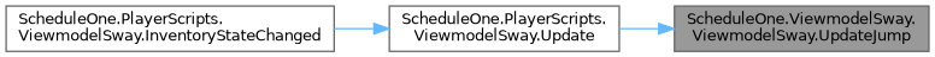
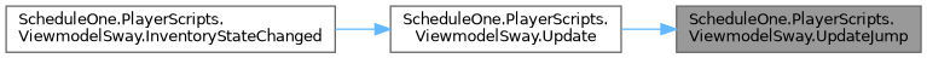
  digraph {
    fontname="DejaVu Sans"
    rankdir=RL
    node [color=grey40 fillcolor=white fontname="DejaVu Sans" fontsize=10 shape=box style=filled]
    edge [color=steelblue1 dir=back fontname="DejaVu Sans" fontsize=10 labelfontname=Helvetica labelfontsize=10 style=solid]
-   n1 [color=gray40 fillcolor=grey60 fontcolor=black height=0.2 label="ScheduleOne.ViewmodelSway.\lViewmodelSway.UpdateJump" width=0.4]
+   n1 [color=gray40 fillcolor=grey60 fontcolor=black height=0.2 label="ScheduleOne.PlayerScripts.\lViewmodelSway.UpdateJump" width=0.4]
    n2 [height=0.2 label="ScheduleOne.PlayerScripts.\lViewmodelSway.Update" width=0.4]
    n3 [height=0.2 label="ScheduleOne.PlayerScripts.\lViewmodelSway.InventoryStateChanged" width=0.4]
    n1 -> n2
    n2 -> n3
  }
